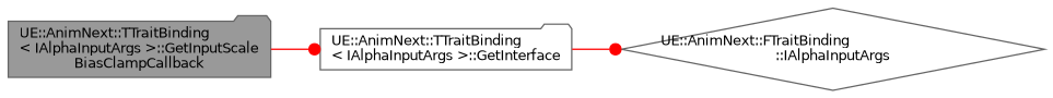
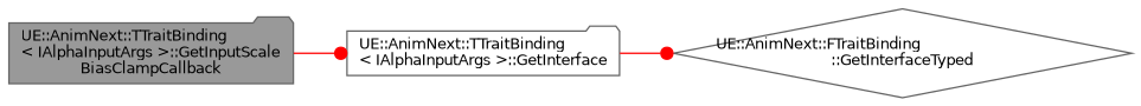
  digraph {
    rankdir=LR
    node [color=grey40 fillcolor=white fontname=Helvetica fontsize=10 shape=folder style=filled]
    edge [color=red fontname=Helvetica fontsize=10 labelfontname=Helvetica labelfontsize=10 style=solid arrowhead=dot]
    n1 [color=gray40 fillcolor=grey60 fontcolor=black height=0.2 label="UE::AnimNext::TTraitBinding\l\< IAlphaInputArgs \>::GetInputScale\lBiasClampCallback" width=0.4]
    n2 [height=0.2 label="UE::AnimNext::TTraitBinding\l\< IAlphaInputArgs \>::GetInterface" width=0.4]
-   n3 [height=0.2 label="UE::AnimNext::FTraitBinding\l::IAlphaInputArgs" shape=diamond width=0.4]
+   n3 [height=0.2 label="UE::AnimNext::FTraitBinding\l::GetInterfaceTyped" shape=diamond width=0.4]
    n1 -> n2
    n2 -> n3
  }
